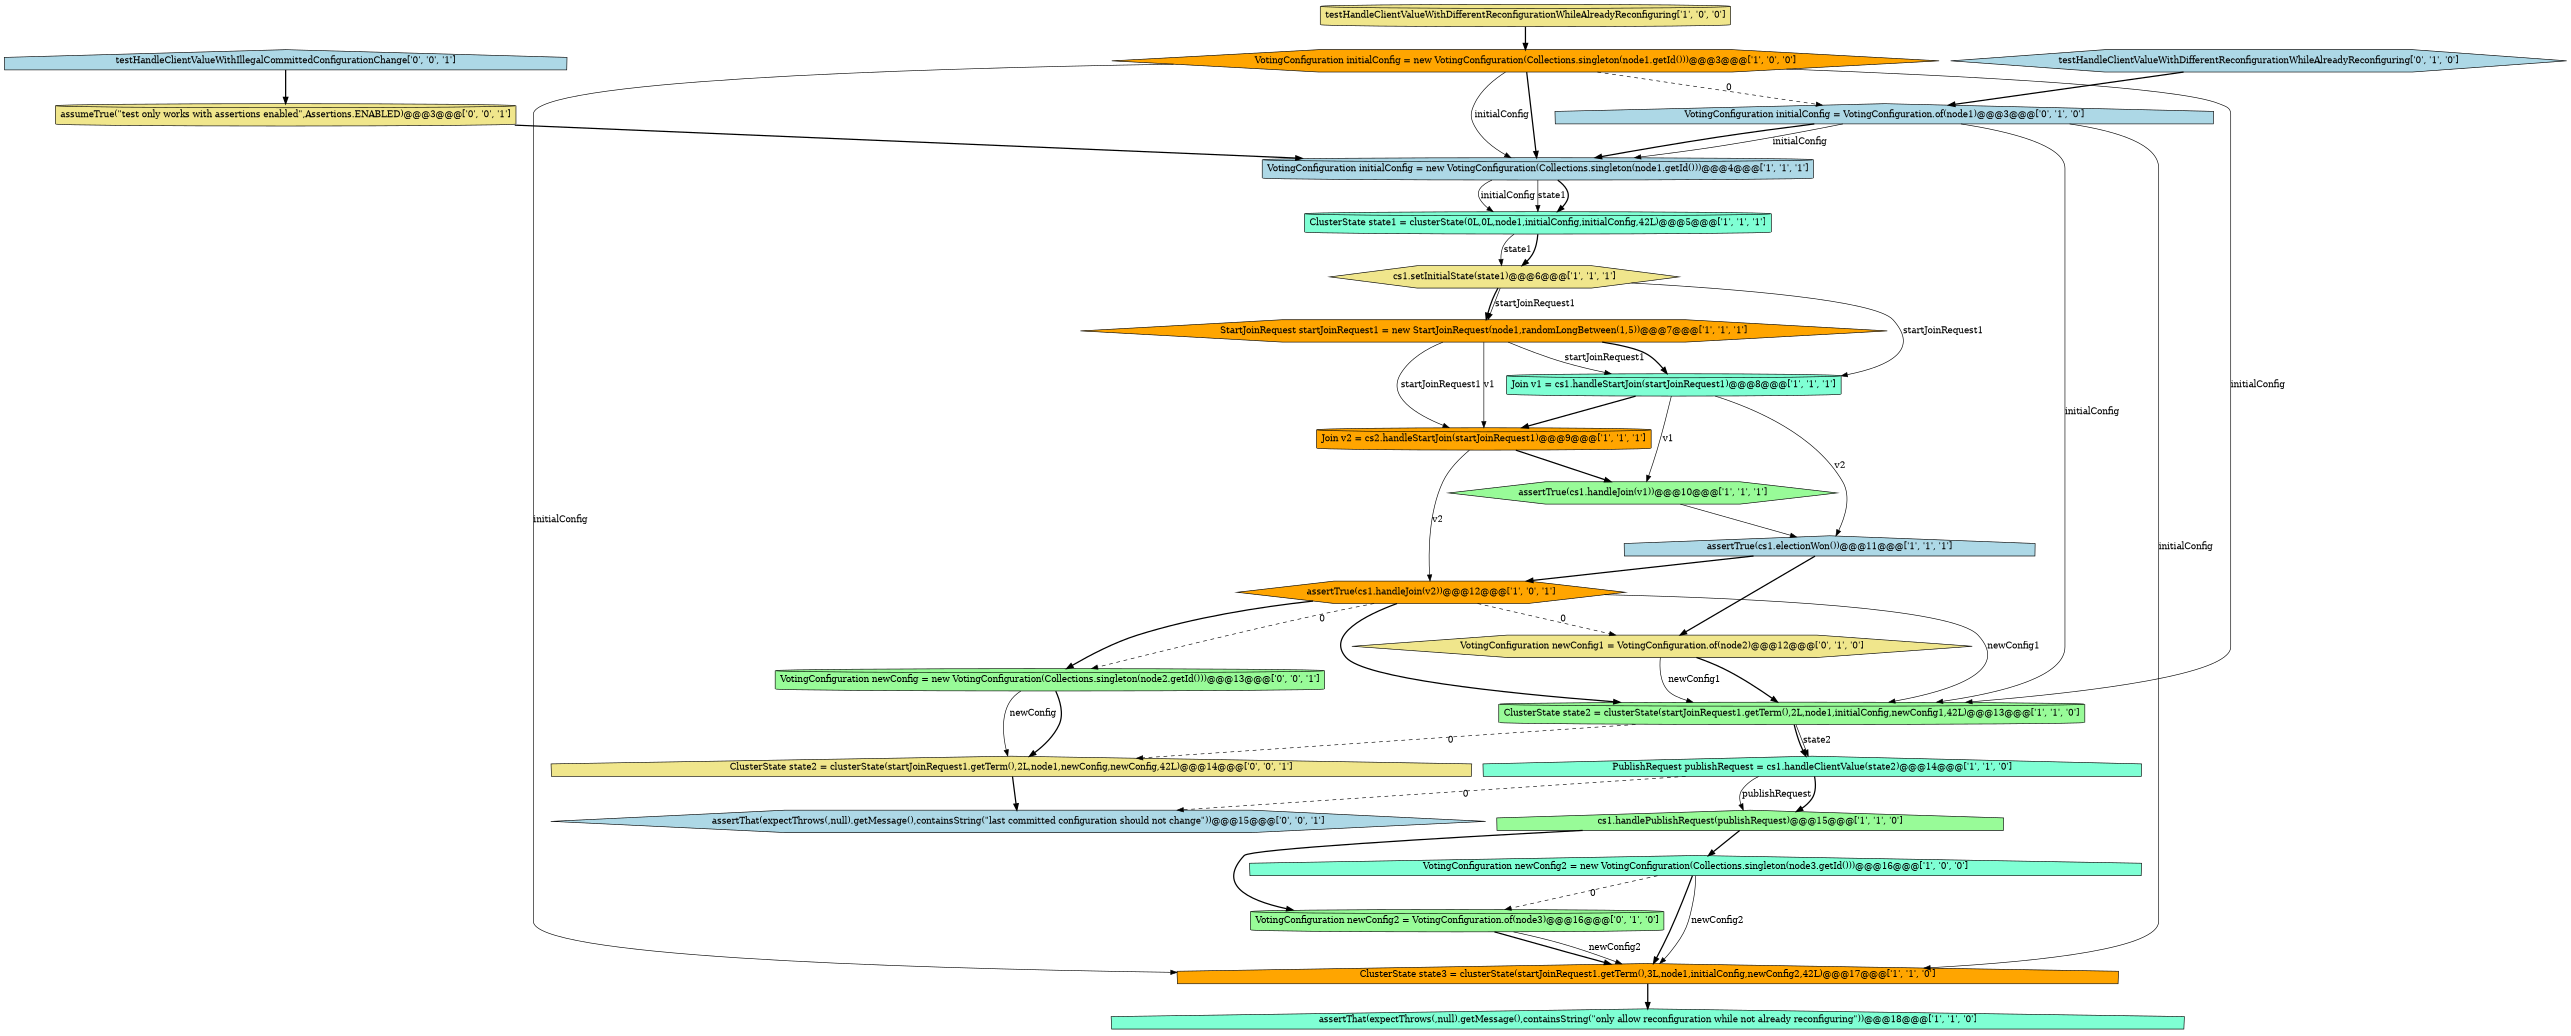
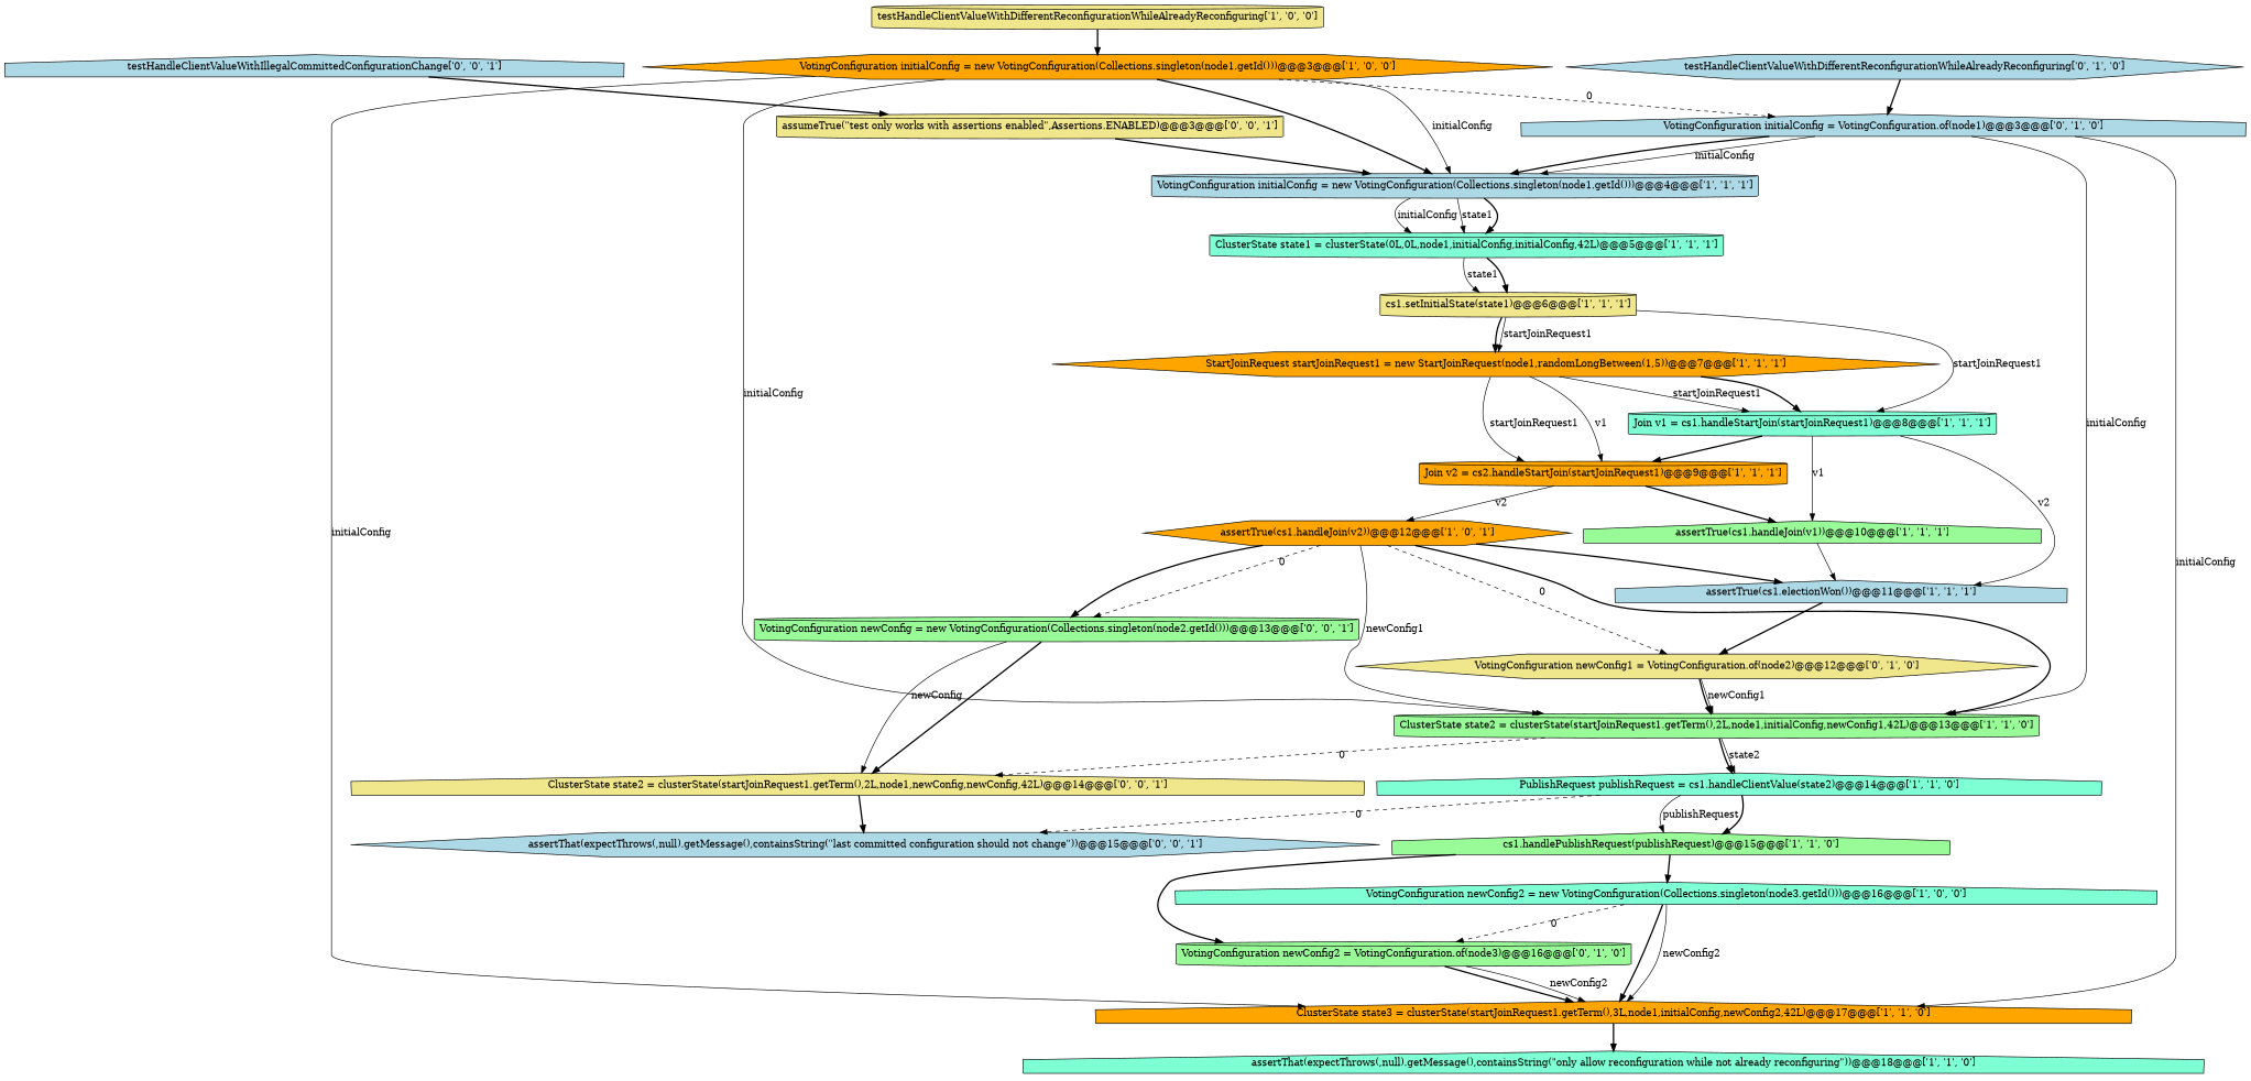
  digraph {
    fontname="DejaVu Serif"
    node [fillcolor=lightblue fontname="DejaVu Serif" shape=cylinder style=filled]
    edge [fontname="DejaVu Serif" style=bold]
    n1 [fillcolor=orange label="Join v2 = cs2.handleStartJoin(startJoinRequest1)@@@9@@@['1', '1', '1']"]
    n2 [fillcolor=orange label="assertTrue(cs1.handleJoin(v2))@@@12@@@['1', '0', '1']" shape=hexagon]
-   n3 [fillcolor=palegreen label="assertTrue(cs1.handleJoin(v1))@@@10@@@['1', '1', '1']" shape=hexagon]
+   n3 [fillcolor=palegreen label="assertTrue(cs1.handleJoin(v1))@@@10@@@['1', '1', '1']" shape=house]
    n4 [fillcolor=khaki label="VotingConfiguration newConfig1 = VotingConfiguration.of(node2)@@@12@@@['0', '1', '0']" shape=hexagon]
    n5 [fillcolor=palegreen label="VotingConfiguration newConfig = new VotingConfiguration(Collections.singleton(node2.getId()))@@@13@@@['0', '0', '1']"]
    n6 [fillcolor=palegreen label="ClusterState state2 = clusterState(startJoinRequest1.getTerm(),2L,node1,initialConfig,newConfig1,42L)@@@13@@@['1', '1', '0']"]
    n7 [label="assertTrue(cs1.electionWon())@@@11@@@['1', '1', '1']" shape=house]
-   n8 [fillcolor=khaki label="cs1.setInitialState(state1)@@@6@@@['1', '1', '1']" shape=hexagon]
+   n8 [fillcolor=khaki label="cs1.setInitialState(state1)@@@6@@@['1', '1', '1']"]
    n9 [fillcolor=orange label="StartJoinRequest startJoinRequest1 = new StartJoinRequest(node1,randomLongBetween(1,5))@@@7@@@['1', '1', '1']" shape=hexagon]
    n10 [fillcolor=aquamarine label="Join v1 = cs1.handleStartJoin(startJoinRequest1)@@@8@@@['1', '1', '1']"]
    n11 [fillcolor=aquamarine label="ClusterState state1 = clusterState(0L,0L,node1,initialConfig,initialConfig,42L)@@@5@@@['1', '1', '1']"]
    n12 [fillcolor=aquamarine label="assertThat(expectThrows(,null).getMessage(),containsString(\"only allow reconfiguration while not already reconfiguring\"))@@@18@@@['1', '1', '0']" shape=house]
    n13 [fillcolor=orange label="ClusterState state3 = clusterState(startJoinRequest1.getTerm(),3L,node1,initialConfig,newConfig2,42L)@@@17@@@['1', '1', '0']" shape=house]
    n14 [fillcolor=khaki label="testHandleClientValueWithDifferentReconfigurationWhileAlreadyReconfiguring['1', '0', '0']"]
    n15 [fillcolor=orange label="VotingConfiguration initialConfig = new VotingConfiguration(Collections.singleton(node1.getId()))@@@3@@@['1', '0', '0']" shape=hexagon]
    n16 [label="VotingConfiguration initialConfig = VotingConfiguration.of(node1)@@@3@@@['0', '1', '0']" shape=house]
    n17 [label="VotingConfiguration initialConfig = new VotingConfiguration(Collections.singleton(node1.getId()))@@@4@@@['1', '1', '1']"]
    n18 [fillcolor=khaki label="ClusterState state2 = clusterState(startJoinRequest1.getTerm(),2L,node1,newConfig,newConfig,42L)@@@14@@@['0', '0', '1']" shape=house]
    n19 [label="assertThat(expectThrows(,null).getMessage(),containsString(\"last committed configuration should not change\"))@@@15@@@['0', '0', '1']" shape=hexagon]
    n20 [fillcolor=aquamarine label="PublishRequest publishRequest = cs1.handleClientValue(state2)@@@14@@@['1', '1', '0']" shape=house]
    n21 [label="testHandleClientValueWithDifferentReconfigurationWhileAlreadyReconfiguring['0', '1', '0']" shape=hexagon]
    n22 [label="testHandleClientValueWithIllegalCommittedConfigurationChange['0', '0', '1']" shape=house]
    n23 [fillcolor=khaki label="assumeTrue(\"test only works with assertions enabled\",Assertions.ENABLED)@@@3@@@['0', '0', '1']"]
    n24 [fillcolor=palegreen label="VotingConfiguration newConfig2 = VotingConfiguration.of(node3)@@@16@@@['0', '1', '0']"]
    n25 [fillcolor=palegreen label="cs1.handlePublishRequest(publishRequest)@@@15@@@['1', '1', '0']" shape=house]
    n26 [fillcolor=aquamarine label="VotingConfiguration newConfig2 = new VotingConfiguration(Collections.singleton(node3.getId()))@@@16@@@['1', '0', '0']" shape=house]
    n1 -> n2 [label=v2 style=solid]
    n1 -> n3
    n2 -> n4 [label=0 style=dashed]
    n2 -> n5 [label=0 style=dashed]
    n2 -> n5
    n2 -> n6 [label=newConfig1 style=solid]
    n2 -> n6
    n3 -> n7 [style=solid]
    n4 -> n6
    n4 -> n6 [label=newConfig1 style=solid]
    n5 -> n18
    n5 -> n18 [label=newConfig style=solid]
    n6 -> n18 [label=0 style=dashed]
    n6 -> n20 [label=state2 style=solid]
    n6 -> n20
-   n7 -> n2
+   n2 -> n7
    n7 -> n4
    n8 -> n9
    n8 -> n9 [label=startJoinRequest1 style=solid]
    n8 -> n10 [label=startJoinRequest1 style=solid]
    n9 -> n1 [label=v1 style=solid]
    n9 -> n1 [label=startJoinRequest1 style=solid]
    n9 -> n10 [label=startJoinRequest1 style=solid]
    n9 -> n10
    n10 -> n1
    n10 -> n3 [label=v1 style=solid]
    n10 -> n7 [label=v2 style=solid]
    n11 -> n8 [label=state1 style=solid]
    n11 -> n8
    n13 -> n12
    n14 -> n15
    n15 -> n6 [label=initialConfig style=solid]
    n15 -> n13 [label=initialConfig style=solid]
    n15 -> n16 [label=0 style=dashed]
    n15 -> n17 [label=initialConfig style=solid]
    n15 -> n17
    n16 -> n6 [label=initialConfig style=solid]
    n16 -> n13 [label=initialConfig style=solid]
    n16 -> n17 [label=initialConfig style=solid]
    n16 -> n17
    n17 -> n11 [label=state1 style=solid]
    n17 -> n11
    n17 -> n11 [label=initialConfig style=solid]
    n18 -> n19
    n20 -> n19 [label=0 style=dashed]
    n20 -> n25 [label=publishRequest style=solid]
    n20 -> n25
    n21 -> n16
    n22 -> n23
    n23 -> n17
    n24 -> n13
    n24 -> n13 [label=newConfig2 style=solid]
    n25 -> n24
    n25 -> n26
    n26 -> n13
    n26 -> n13 [label=newConfig2 style=solid]
    n26 -> n24 [label=0 style=dashed]
  }
